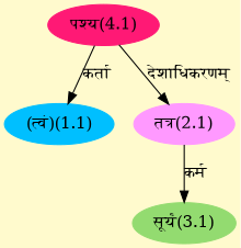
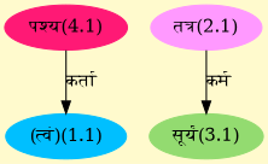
  digraph {
    bgcolor=lemonchiffon1
    compound=true
    rankdir=BT
    node [style=filled]
    edge [dir=back]
    n1 [color="#00BFFF" label="(त्वं)(1.1)"]
    n2 [color="#FF1975" label="पश्य(4.1)"]
    n3 [color="#FF99FF" label="तत्र(2.1)"]
    n4 [color="#93DB70" label="सूर्यं(3.1)"]
    n1 -> n2 [label="कर्ता"]
-   n3 -> n2 [label="देशाधिकरणम्"]
    n4 -> n3 [label="कर्म"]
  }
